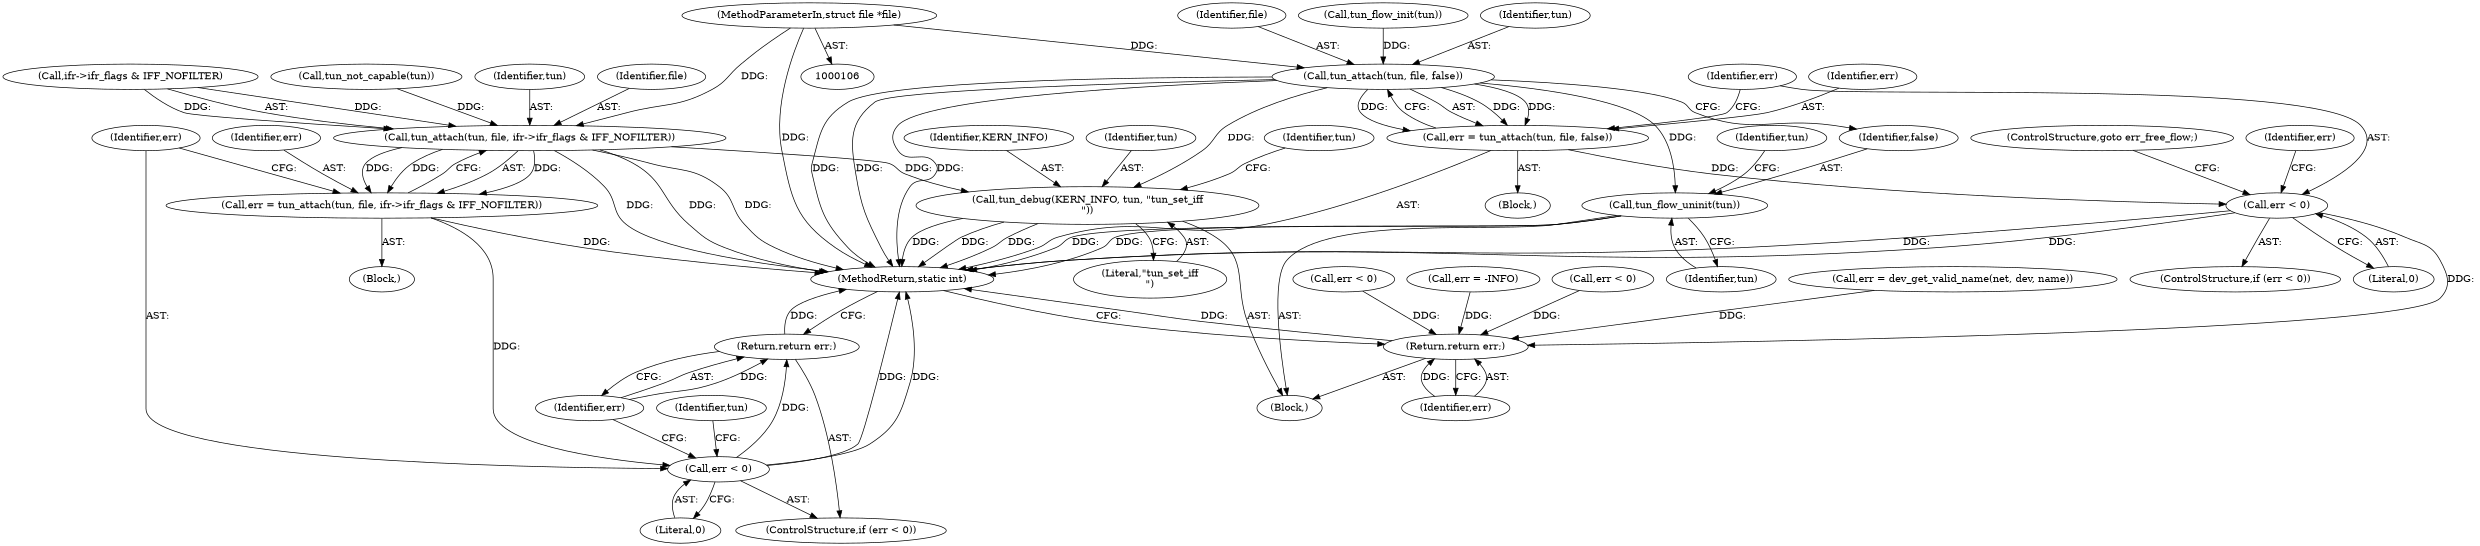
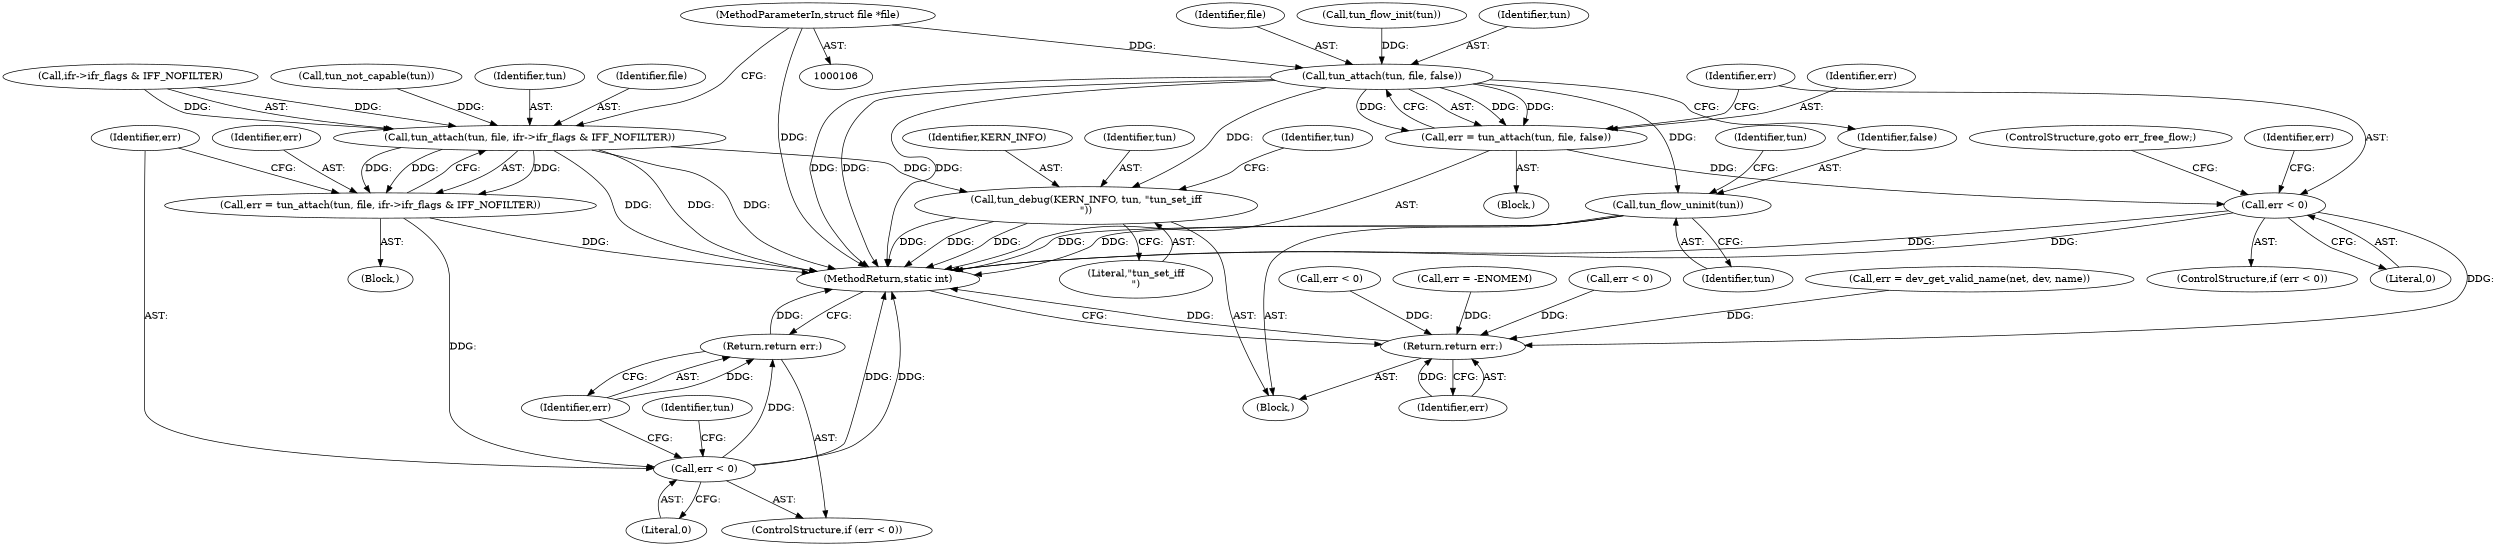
  digraph {
    n1 [label="(MethodParameterIn,struct file *file)"]
    n2 [label="(Call,tun_attach(tun, file, ifr->ifr_flags & IFF_NOFILTER))"]
    n3 [label="(Call,tun_attach(tun, file, false))"]
    n4 [label="(MethodReturn,static int)"]
    1000106
    n6 [label="(Call,err = tun_attach(tun, file, ifr->ifr_flags & IFF_NOFILTER))"]
    n7 [label="(Call,tun_debug(KERN_INFO, tun, \"tun_set_iff\n\"))"]
    n8 [label="(Call,err = tun_attach(tun, file, false))"]
    n9 [label="(Call,tun_flow_uninit(tun))"]
    n10 [label="(Identifier,false)"]
    n11 [label="(Return,return err;)"]
    n12 [label="(Return,return err;)"]
    n13 [label="(Call,err < 0)"]
    n14 [label="(Block,)"]
    n15 [label="(Block,)"]
    n16 [label="(Literal,\"tun_set_iff\n\")"]
    n17 [label="(Call,ifr->ifr_flags & IFF_NOFILTER)"]
    n18 [label="(ControlStructure,if (err < 0))"]
    n19 [label="(Literal,0)"]
    n20 [label="(Identifier,err)"]
    n21 [label="(Call,err < 0)"]
    n22 [label="(Block,)"]
    n23 [label="(Identifier,tun)"]
    n24 [label="(Literal,0)"]
    n25 [label="(ControlStructure,if (err < 0))"]
    n26 [label="(Identifier,err)"]
    n27 [label="(Identifier,file)"]
    n28 [label="(Identifier,tun)"]
    n29 [label="(Identifier,err)"]
    n30 [label="(Call,tun_flow_init(tun))"]
    n31 [label="(Call,err < 0)"]
    n32 [label="(Identifier,tun)"]
    n33 [label="(Identifier,err)"]
    n34 [label="(Identifier,tun)"]
    n35 [label="(Call,tun_not_capable(tun))"]
    n36 [label="(Identifier,tun)"]
    n37 [label="(ControlStructure,goto err_free_flow;)"]
-   n38 [label="(Call,err = -INFO)"]
+   n38 [label="(Call,err = -ENOMEM)"]
    n39 [label="(Identifier,KERN_INFO)"]
    n40 [label="(Identifier,err)"]
    n41 [label="(Identifier,tun)"]
    n42 [label="(Identifier,tun)"]
    n43 [label="(Call,err < 0)"]
    n44 [label="(Identifier,file)"]
    n45 [label="(Identifier,err)"]
    n46 [label="(Identifier,err)"]
    n47 [label="(Call,err = dev_get_valid_name(net, dev, name))"]
-   n1 -> n2 [label="DDG: "]
+   n1 -> n2 [label="CFG: "]
    n1 -> n3 [label="DDG: "]
    n1 -> n4 [label="DDG: "]
    n1 -> 1000106 [label="AST: "]
    n2 -> n4 [label="DDG: "]
    n2 -> n4 [label="DDG: "]
    n2 -> n4 [label="DDG: "]
    n2 -> n6 [label="AST: "]
    n2 -> n6 [label="DDG: "]
    n2 -> n6 [label="DDG: "]
    n2 -> n6 [label="DDG: "]
    n2 -> n7 [label="DDG: "]
    n3 -> n4 [label="DDG: "]
    n3 -> n4 [label="DDG: "]
    n3 -> n4 [label="DDG: "]
    n3 -> n7 [label="DDG: "]
    n3 -> n8 [label="AST: "]
    n3 -> n8 [label="DDG: "]
    n3 -> n8 [label="DDG: "]
    n3 -> n8 [label="DDG: "]
    n3 -> n9 [label="DDG: "]
    n3 -> n10 [label="CFG: "]
    n4 -> n11 [label="CFG: "]
    n4 -> n12 [label="CFG: "]
    n6 -> n2 [label="CFG: "]
    n6 -> n4 [label="DDG: "]
    n6 -> n13 [label="DDG: "]
    n6 -> n14 [label="AST: "]
    n7 -> n4 [label="DDG: "]
    n7 -> n4 [label="DDG: "]
    n7 -> n4 [label="DDG: "]
    n7 -> n15 [label="AST: "]
    n7 -> n16 [label="CFG: "]
    n8 -> n3 [label="CFG: "]
    n8 -> n4 [label="AST: "]
    n8 -> n21 [label="DDG: "]
    n8 -> n22 [label="AST: "]
    n9 -> n4 [label="DDG: "]
    n9 -> n4 [label="DDG: "]
    n9 -> n15 [label="AST: "]
    n9 -> n23 [label="CFG: "]
    n10 -> n9 [label="AST: "]
    n11 -> n4 [label="DDG: "]
    n11 -> n18 [label="AST: "]
    n11 -> n20 [label="CFG: "]
    n12 -> n4 [label="DDG: "]
    n12 -> n15 [label="AST: "]
    n12 -> n26 [label="CFG: "]
    n13 -> n4 [label="DDG: "]
    n13 -> n4 [label="DDG: "]
    n13 -> n11 [label="DDG: "]
    n13 -> n18 [label="AST: "]
    n13 -> n19 [label="CFG: "]
    n16 -> n7 [label="AST: "]
    n17 -> n2 [label="AST: "]
    n17 -> n2 [label="DDG: "]
    n17 -> n2 [label="DDG: "]
    n19 -> n13 [label="AST: "]
    n20 -> n11 [label="AST: "]
    n20 -> n11 [label="DDG: "]
    n20 -> n13 [label="CFG: "]
    n21 -> n4 [label="DDG: "]
    n21 -> n4 [label="DDG: "]
    n21 -> n12 [label="DDG: "]
    n21 -> n24 [label="CFG: "]
    n21 -> n25 [label="AST: "]
    n23 -> n9 [label="AST: "]
    n24 -> n21 [label="AST: "]
    n26 -> n12 [label="AST: "]
    n26 -> n12 [label="DDG: "]
    n27 -> n3 [label="AST: "]
    n28 -> n13 [label="CFG: "]
    n29 -> n8 [label="AST: "]
    n30 -> n3 [label="DDG: "]
    n31 -> n12 [label="DDG: "]
    n32 -> n9 [label="CFG: "]
    n33 -> n6 [label="AST: "]
    n34 -> n7 [label="CFG: "]
    n35 -> n2 [label="DDG: "]
    n36 -> n2 [label="AST: "]
    n37 -> n21 [label="CFG: "]
    n38 -> n12 [label="DDG: "]
    n39 -> n7 [label="AST: "]
    n40 -> n21 [label="CFG: "]
    n41 -> n7 [label="AST: "]
    n42 -> n3 [label="AST: "]
    n43 -> n12 [label="DDG: "]
    n44 -> n2 [label="AST: "]
    n45 -> n8 [label="CFG: "]
    n45 -> n21 [label="AST: "]
    n46 -> n6 [label="CFG: "]
    n46 -> n13 [label="AST: "]
    n47 -> n12 [label="DDG: "]
  }
